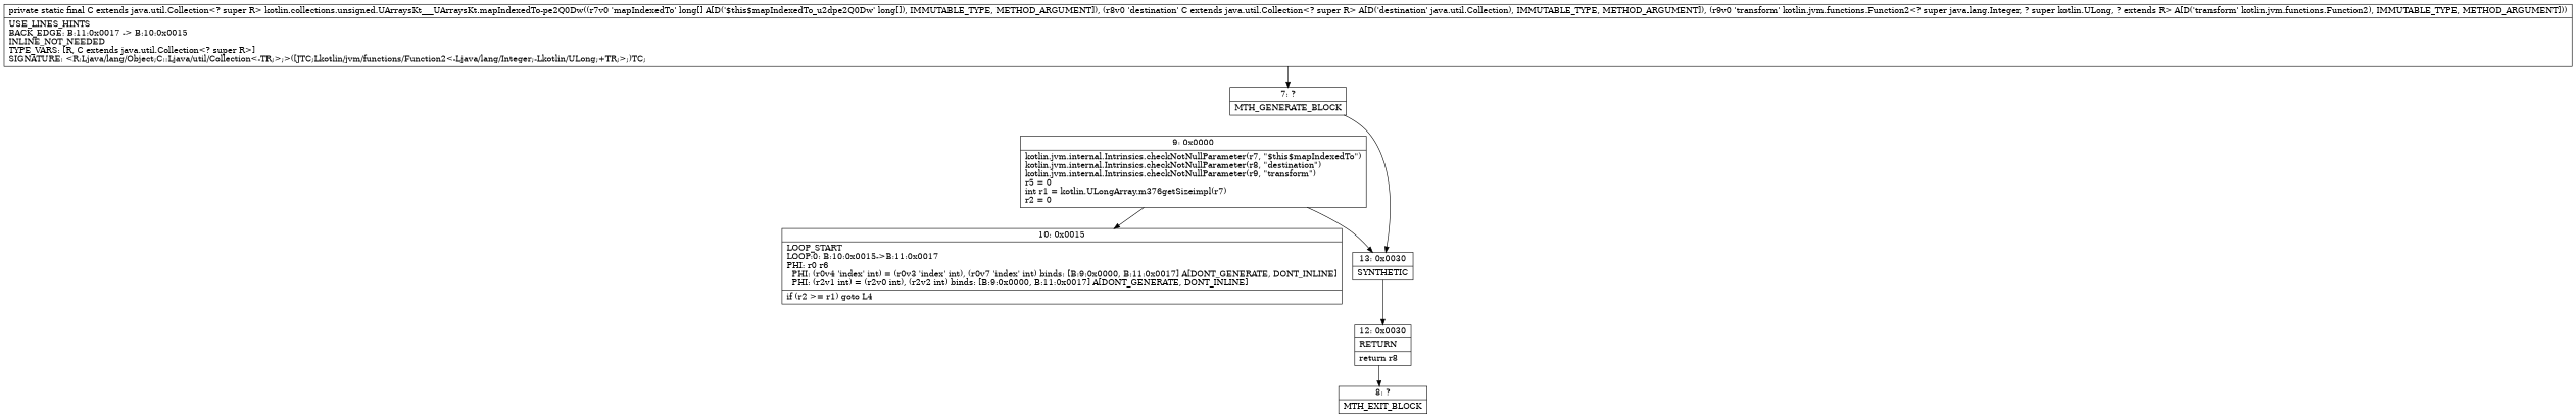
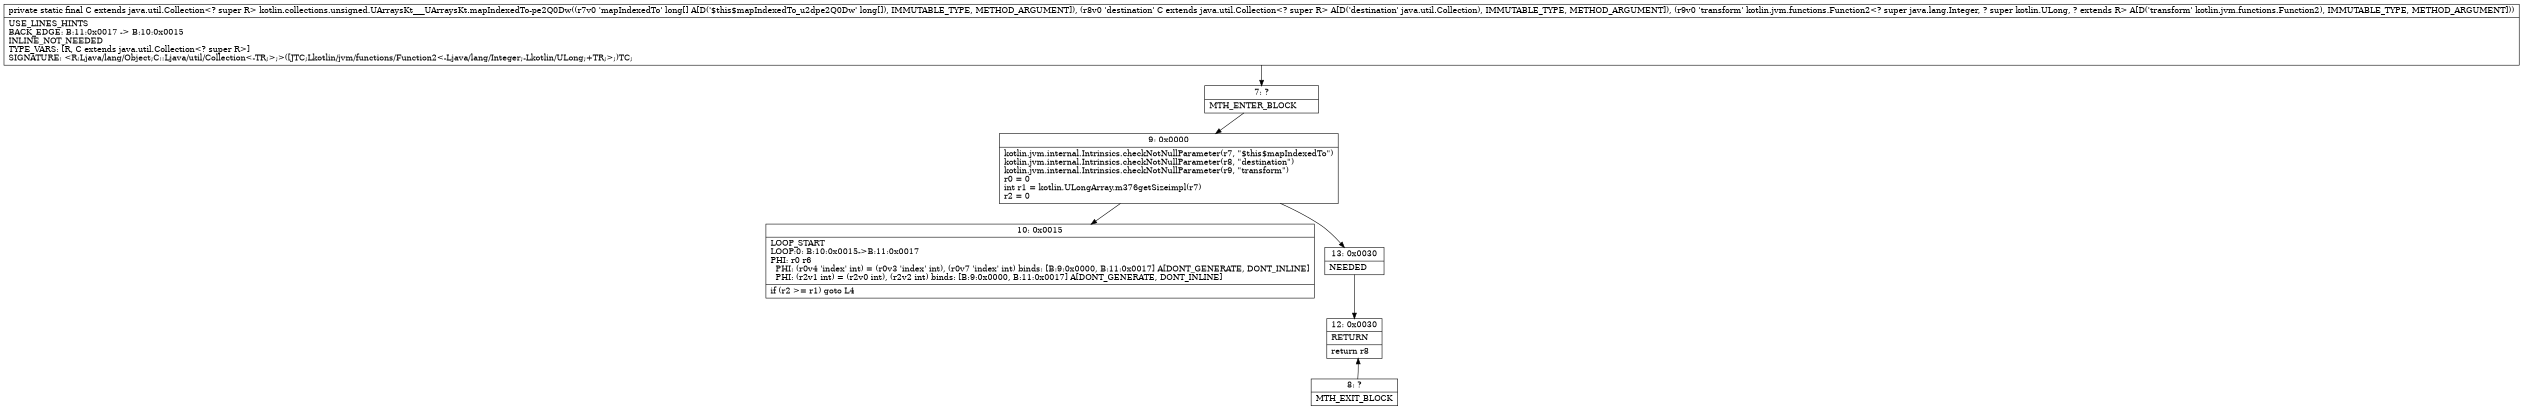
  digraph {
    node [shape=record]
-   n1 [label="{7\:\ ?|MTH_GENERATE_BLOCK\l}"]
-   n2 [label="{9\:\ 0x0000|kotlin.jvm.internal.Intrinsics.checkNotNullParameter(r7, \"$this$mapIndexedTo\")\lkotlin.jvm.internal.Intrinsics.checkNotNullParameter(r8, \"destination\")\lkotlin.jvm.internal.Intrinsics.checkNotNullParameter(r9, \"transform\")\lr5 = 0\lint r1 = kotlin.ULongArray.m376getSizeimpl(r7)\lr2 = 0\l}"]
+   n1 [label="{7\:\ ?|MTH_ENTER_BLOCK\l}"]
+   n2 [label="{9\:\ 0x0000|kotlin.jvm.internal.Intrinsics.checkNotNullParameter(r7, \"$this$mapIndexedTo\")\lkotlin.jvm.internal.Intrinsics.checkNotNullParameter(r8, \"destination\")\lkotlin.jvm.internal.Intrinsics.checkNotNullParameter(r9, \"transform\")\lr0 = 0\lint r1 = kotlin.ULongArray.m376getSizeimpl(r7)\lr2 = 0\l}"]
    n3 [label="{10\:\ 0x0015|LOOP_START\lLOOP:0: B:10:0x0015\-\>B:11:0x0017\lPHI: r0 r6 \l  PHI: (r0v4 'index' int) = (r0v3 'index' int), (r0v7 'index' int) binds: [B:9:0x0000, B:11:0x0017] A[DONT_GENERATE, DONT_INLINE]\l  PHI: (r2v1 int) = (r2v0 int), (r2v2 int) binds: [B:9:0x0000, B:11:0x0017] A[DONT_GENERATE, DONT_INLINE]\l|if (r2 \>= r1) goto L4\l}"]
-   n4 [label="{13\:\ 0x0030|SYNTHETIC\l}"]
+   n4 [label="{13\:\ 0x0030|NEEDED\l}"]
    n5 [label="{12\:\ 0x0030|RETURN\l|return r8\l}"]
    n6 [label="{8\:\ ?|MTH_EXIT_BLOCK\l}"]
    n7 [label="{private static final C extends java.util.Collection\<? super R\> kotlin.collections.unsigned.UArraysKt___UArraysKt.mapIndexedTo\-pe2Q0Dw((r7v0 'mapIndexedTo' long[] A[D('$this$mapIndexedTo_u2dpe2Q0Dw' long[]), IMMUTABLE_TYPE, METHOD_ARGUMENT]), (r8v0 'destination' C extends java.util.Collection\<? super R\> A[D('destination' java.util.Collection), IMMUTABLE_TYPE, METHOD_ARGUMENT]), (r9v0 'transform' kotlin.jvm.functions.Function2\<? super java.lang.Integer, ? super kotlin.ULong, ? extends R\> A[D('transform' kotlin.jvm.functions.Function2), IMMUTABLE_TYPE, METHOD_ARGUMENT]))  | USE_LINES_HINTS\lBACK_EDGE: B:11:0x0017 \-\> B:10:0x0015\lINLINE_NOT_NEEDED\lTYPE_VARS: [R, C extends java.util.Collection\<? super R\>]\lSIGNATURE: \<R:Ljava\/lang\/Object;C::Ljava\/util\/Collection\<\-TR;\>;\>([JTC;Lkotlin\/jvm\/functions\/Function2\<\-Ljava\/lang\/Integer;\-Lkotlin\/ULong;+TR;\>;)TC;\l}"]
-   n1 -> n4
+   n1 -> n2
    n2 -> n3
    n2 -> n4
    n4 -> n5
-   n5 -> n6
+   n6 -> n5
    n7 -> n1
  }
